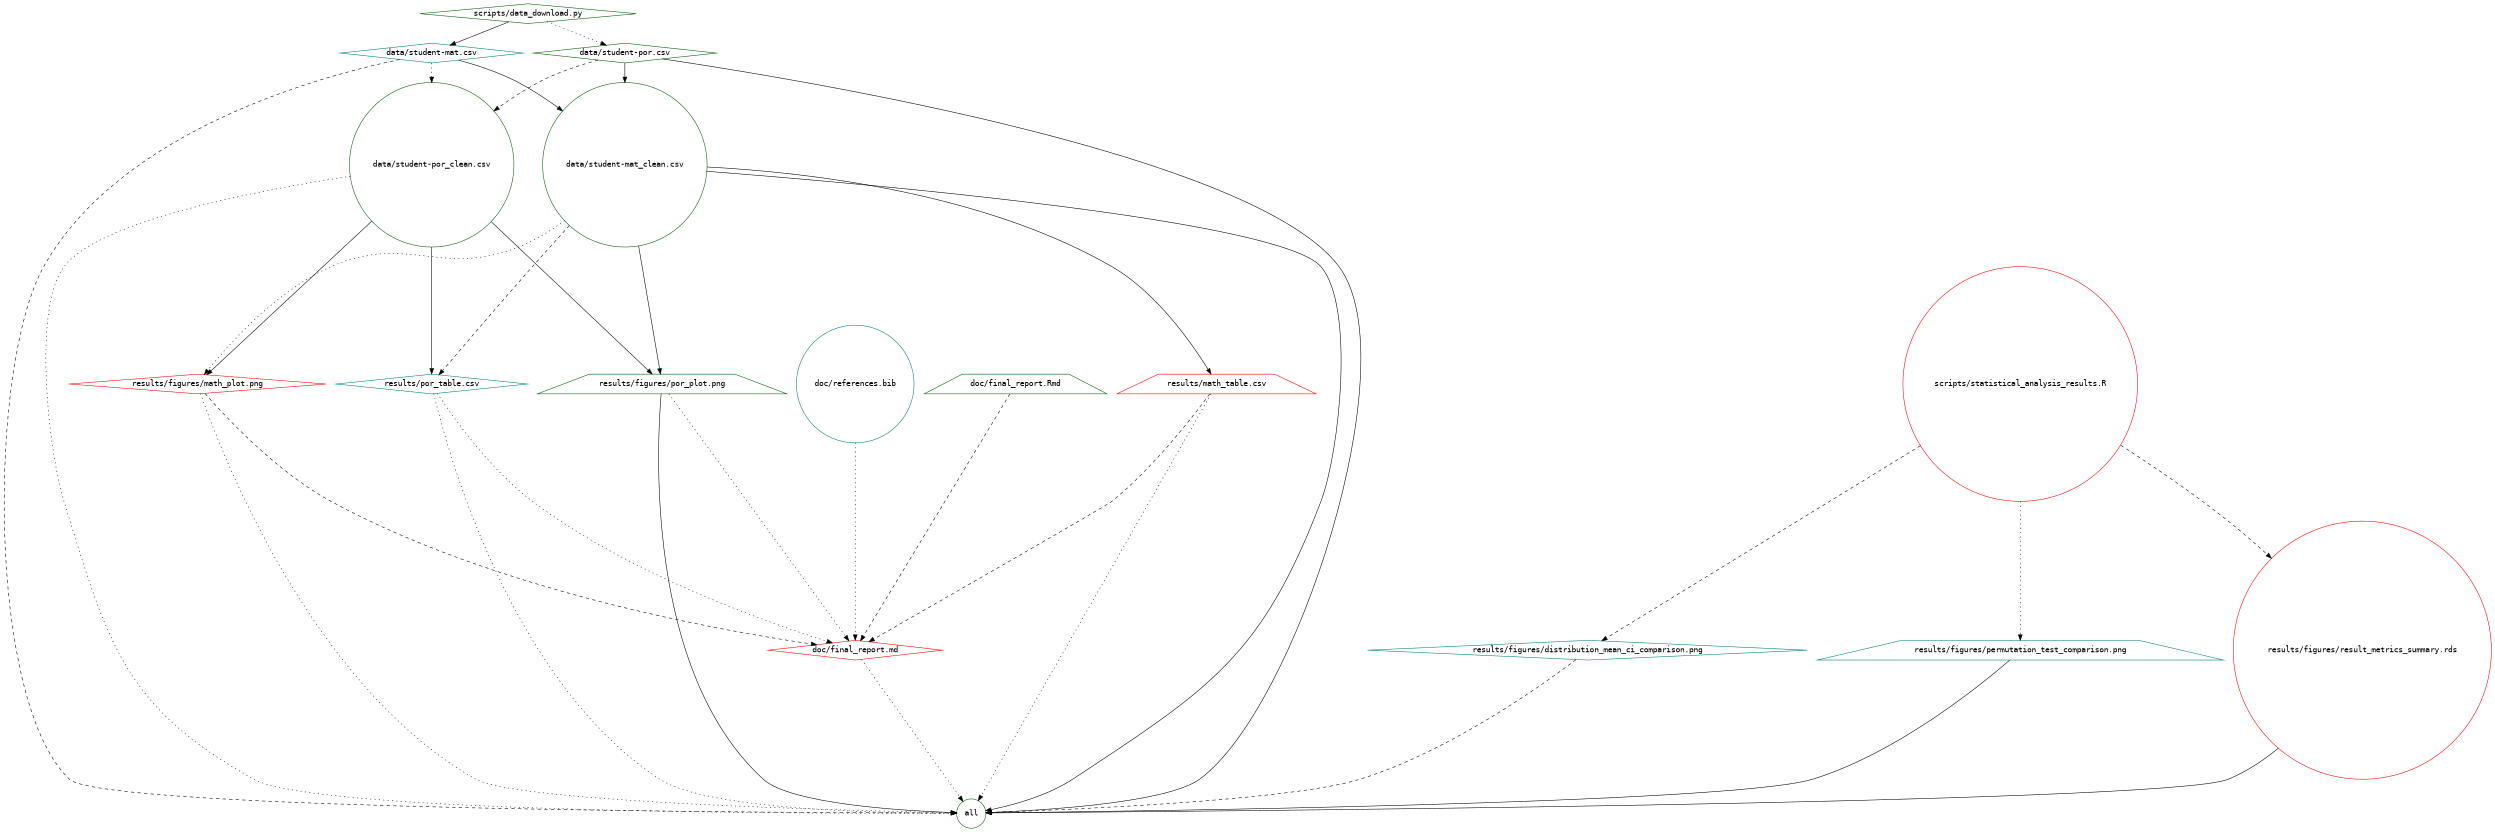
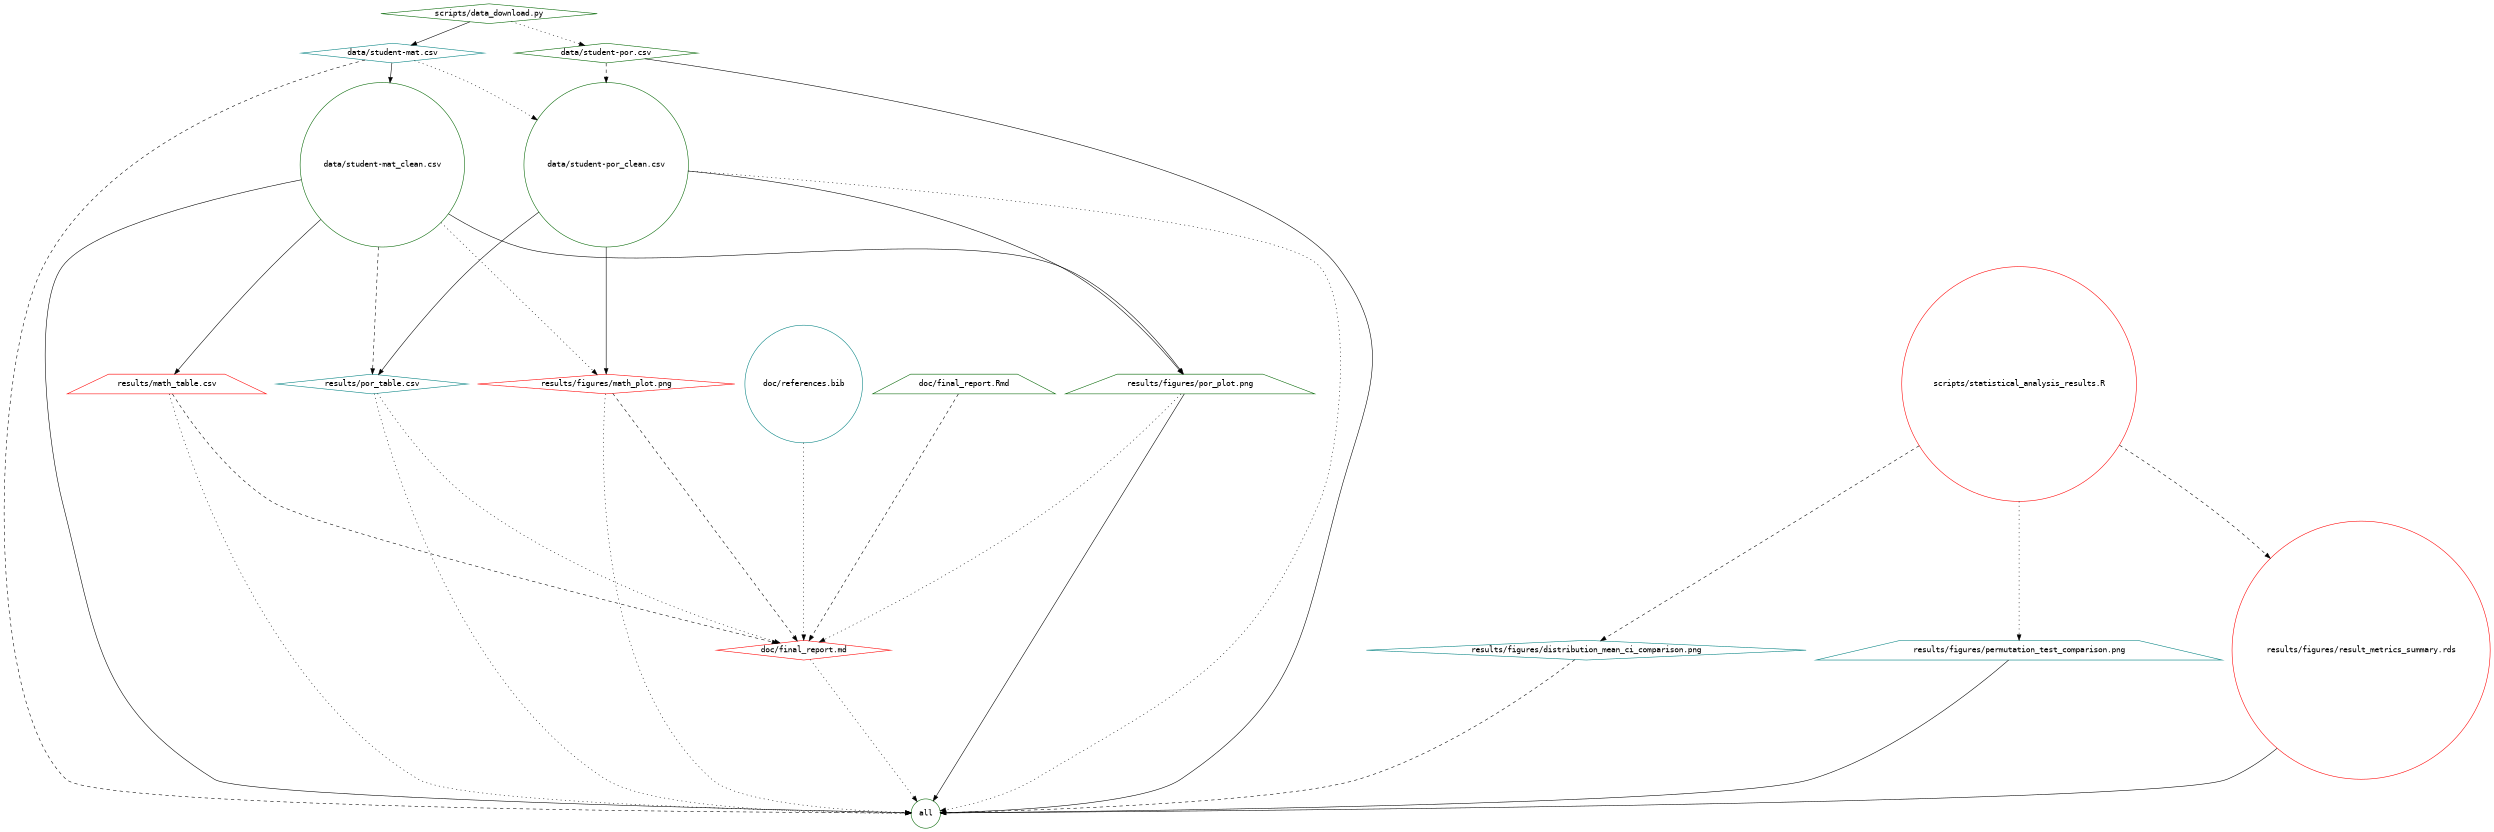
  digraph {
    fontname="DejaVu Sans Mono"
    node [color=darkgreen fontname="DejaVu Sans Mono" shape=diamond]
    edge [fontname="DejaVu Sans Mono" style=solid]
    n1 [label=all shape=circle]
    n2 [color=teal label="data/student-mat.csv"]
    n3 [label="data/student-mat_clean.csv" shape=circle]
    n4 [label="data/student-por_clean.csv" shape=circle]
    n5 [color=red label="results/figures/math_plot.png"]
    n6 [label="results/figures/por_plot.png" shape=trapezium]
    n7 [color=red label="results/math_table.csv" shape=trapezium]
    n8 [color=teal label="results/por_table.csv"]
    n9 [color=red label="doc/final_report.md"]
    n10 [label="data/student-por.csv"]
    n11 [label="doc/final_report.Rmd" shape=trapezium]
    n12 [color=teal label="doc/references.bib" shape=circle]
    n13 [color=teal label="results/figures/distribution_mean_ci_comparison.png"]
    n14 [color=teal label="results/figures/permutation_test_comparison.png" shape=trapezium]
    n15 [color=red label="results/figures/result_metrics_summary.rds" shape=circle]
    n16 [label="scripts/data_download.py"]
    n17 [color=red label="scripts/statistical_analysis_results.R" shape=circle]
    n2 -> n1 [style=dashed]
    n2 -> n3
    n2 -> n4 [style=dotted]
    n3 -> n1
    n3 -> n5 [style=dotted]
    n3 -> n6
    n3 -> n7
    n3 -> n8 [style=dashed]
    n4 -> n1 [style=dotted]
    n4 -> n5
    n4 -> n6
    n4 -> n8
    n5 -> n1 [style=dotted]
    n5 -> n9 [style=dashed]
    n6 -> n1
    n6 -> n9 [style=dotted]
    n7 -> n1 [style=dotted]
    n7 -> n9 [style=dashed]
    n8 -> n1 [style=dotted]
    n8 -> n9 [style=dotted]
    n9 -> n1 [style=dotted]
    n10 -> n1
-   n10 -> n3
    n10 -> n4 [style=dashed]
    n11 -> n9 [style=dashed]
    n12 -> n9 [style=dotted]
    n13 -> n1 [style=dashed]
    n14 -> n1
    n15 -> n1
    n16 -> n2
    n16 -> n10 [style=dotted]
    n17 -> n13 [style=dashed]
    n17 -> n14 [style=dotted]
    n17 -> n15 [style=dashed]
  }
